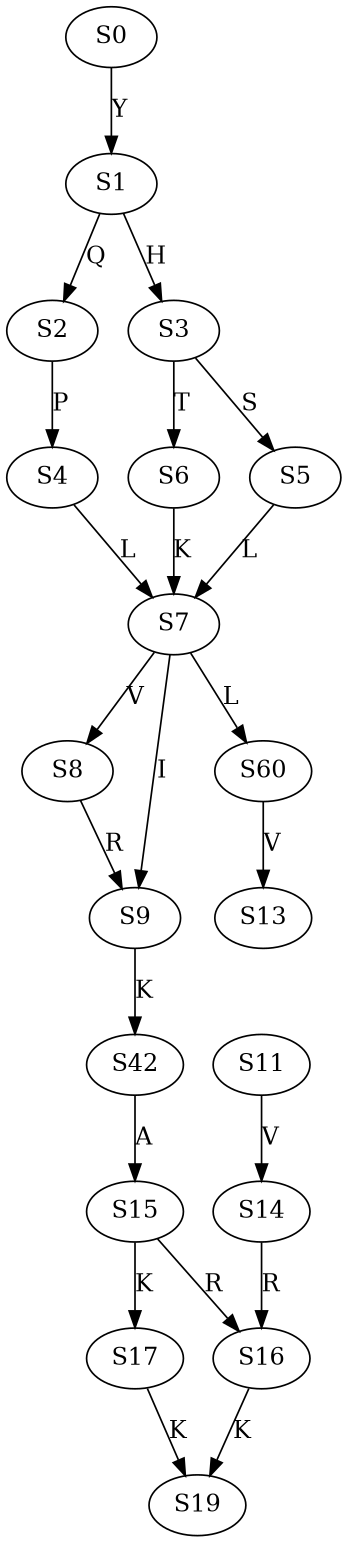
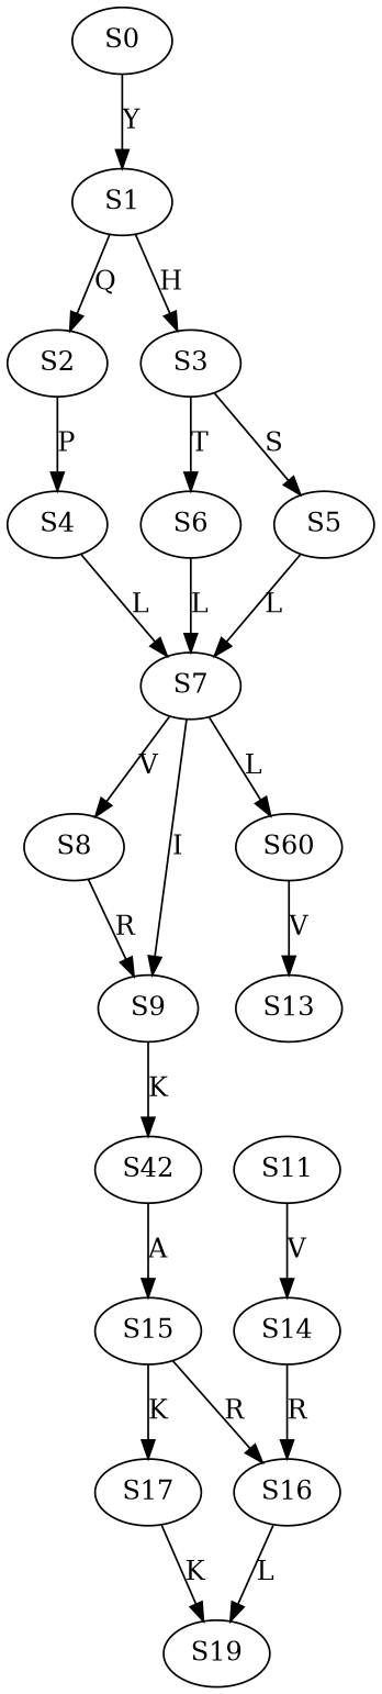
  strict digraph {
    S0
    S1
    S2
    S3
    S4
    S5
    S6
    S7
    S8
    S9
    n11 [label=S60]
    n12 [label=S42]
    S13
    S11
    S14
    S15
    S16
    S17
    S19
    S0 -> S1 [label=Y]
    S1 -> S2 [label=Q]
    S1 -> S3 [label=H]
    S2 -> S4 [label=P]
    S3 -> S5 [label=S]
    S3 -> S6 [label=T]
    S4 -> S7 [label=L]
    S5 -> S7 [label=L]
-   S6 -> S7 [label=K]
+   S6 -> S7 [label=L]
    S7 -> S8 [label=V]
    S7 -> S9 [label=I]
    S7 -> n11 [label=L]
    S8 -> S9 [label=R]
    S9 -> n12 [label=K]
    n11 -> S13 [label=V]
    n12 -> S15 [label=A]
    S11 -> S14 [label=V]
    S14 -> S16 [label=R]
    S15 -> S16 [label=R]
    S15 -> S17 [label=K]
-   S16 -> S19 [label=K]
+   S16 -> S19 [label=L]
    S17 -> S19 [label=K]
  }
